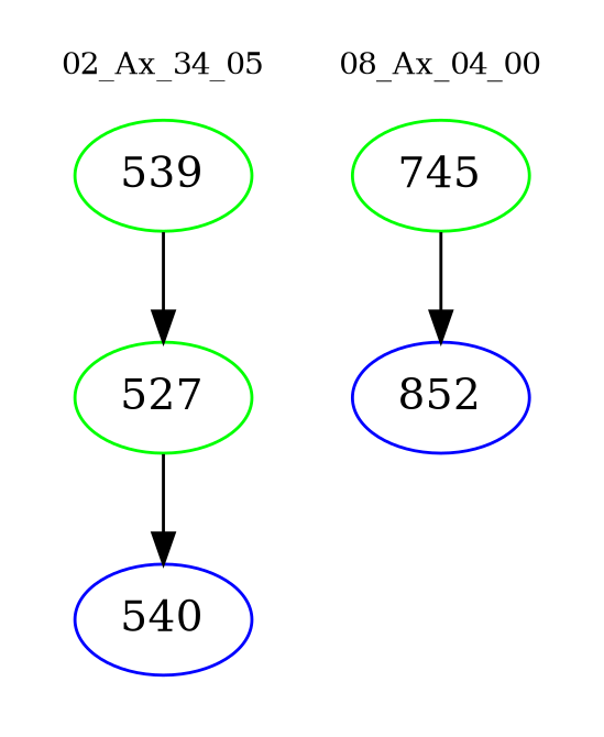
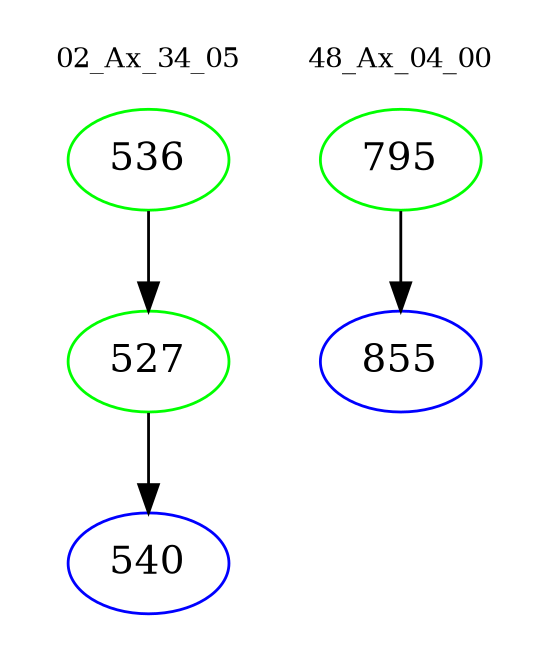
  digraph {
    node [color=green]
    edge [color=black]
-   n1 [label=539]
+   n1 [label=536]
    n2 [label=527]
    n3 [color=blue label=540]
-   n4 [label=745]
-   n5 [color=blue label=852]
+   n4 [label=795]
+   n5 [color=blue label=855]
    subgraph cluster_1 {
      color=white
      fontsize=10
      label="02_Ax_34_05"
      n1
      n2
      n3
    }
    subgraph cluster_2 {
      color=white
      fontsize=10
-     label="08_Ax_04_00"
+     label="48_Ax_04_00"
      n4
      n5
    }
    n1 -> n2
    n2 -> n3
    n4 -> n5
  }
